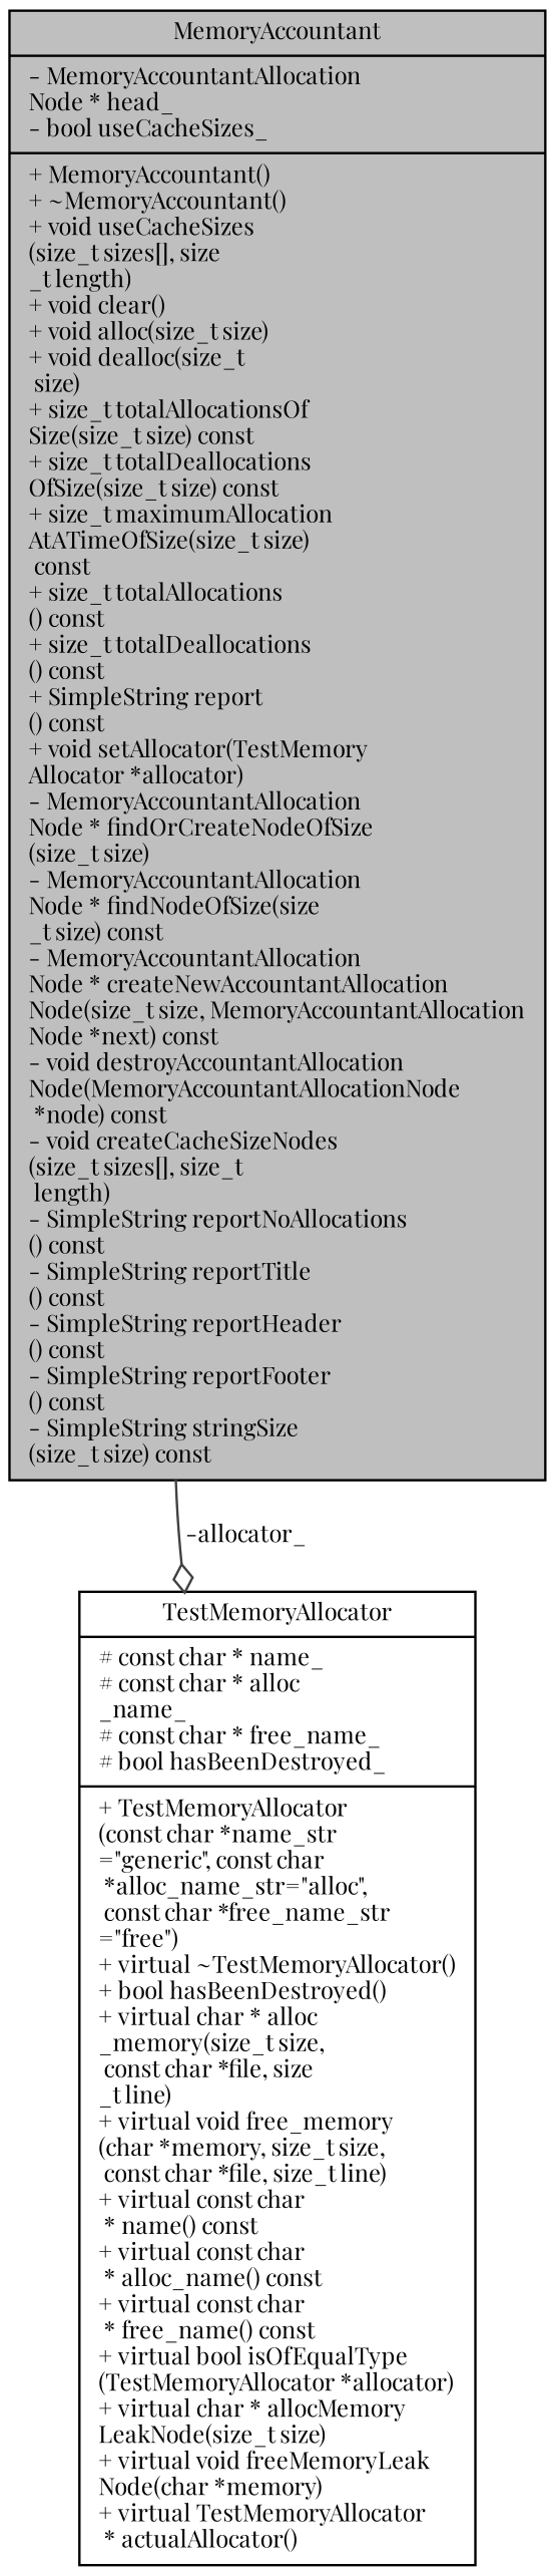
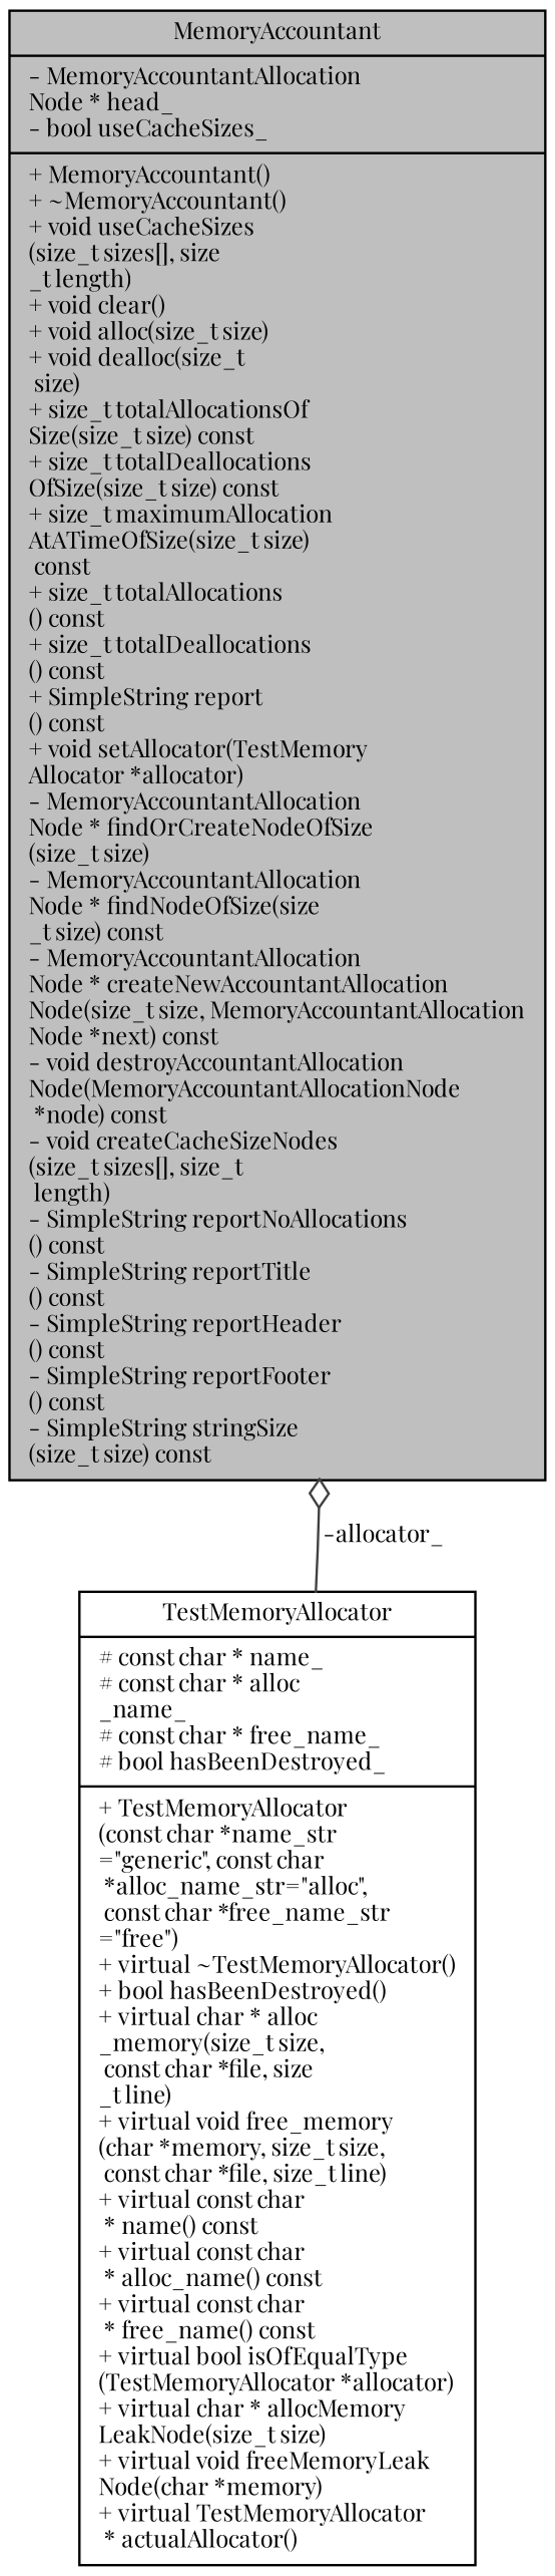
  digraph {
    fontname="Playfair Display"
    node [color=black fontname="Playfair Display" fontsize=10 shape=record style=filled]
    n1 [fillcolor=grey75 fontcolor=black height=0.2 label="{MemoryAccountant\n|- MemoryAccountantAllocation\lNode * head_\l- bool useCacheSizes_\l|+  MemoryAccountant()\l+  ~MemoryAccountant()\l+ void useCacheSizes\l(size_t sizes[], size\l_t length)\l+ void clear()\l+ void alloc(size_t size)\l+ void dealloc(size_t\l size)\l+ size_t totalAllocationsOf\lSize(size_t size) const\l+ size_t totalDeallocations\lOfSize(size_t size) const\l+ size_t maximumAllocation\lAtATimeOfSize(size_t size)\l const\l+ size_t totalAllocations\l() const\l+ size_t totalDeallocations\l() const\l+ SimpleString report\l() const\l+ void setAllocator(TestMemory\lAllocator *allocator)\l- MemoryAccountantAllocation\lNode * findOrCreateNodeOfSize\l(size_t size)\l- MemoryAccountantAllocation\lNode * findNodeOfSize(size\l_t size) const\l- MemoryAccountantAllocation\lNode * createNewAccountantAllocation\lNode(size_t size, MemoryAccountantAllocation\lNode *next) const\l- void destroyAccountantAllocation\lNode(MemoryAccountantAllocationNode\l *node) const\l- void createCacheSizeNodes\l(size_t sizes[], size_t\l length)\l- SimpleString reportNoAllocations\l() const\l- SimpleString reportTitle\l() const\l- SimpleString reportHeader\l() const\l- SimpleString reportFooter\l() const\l- SimpleString stringSize\l(size_t size) const\l}" width=0.4]
    n2 [fillcolor=white height=0.2 label="{TestMemoryAllocator\n|# const char * name_\l# const char * alloc\l_name_\l# const char * free_name_\l# bool hasBeenDestroyed_\l|+  TestMemoryAllocator\l(const char *name_str\l=\"generic\", const char\l *alloc_name_str=\"alloc\",\l const char *free_name_str\l=\"free\")\l+ virtual ~TestMemoryAllocator()\l+ bool hasBeenDestroyed()\l+ virtual char * alloc\l_memory(size_t size,\l const char *file, size\l_t line)\l+ virtual void free_memory\l(char *memory, size_t size,\l const char *file, size_t line)\l+ virtual const char\l * name() const\l+ virtual const char\l * alloc_name() const\l+ virtual const char\l * free_name() const\l+ virtual bool isOfEqualType\l(TestMemoryAllocator *allocator)\l+ virtual char * allocMemory\lLeakNode(size_t size)\l+ virtual void freeMemoryLeak\lNode(char *memory)\l+ virtual TestMemoryAllocator\l * actualAllocator()\l}" width=0.4]
-   n1 -> n2 [arrowhead=odiamond color=grey25 fontname="Playfair Display" fontsize=10 label=" -allocator_" labelfontname=Helvetica labelfontsize=10 style=solid]
+   n2 -> n1 [arrowhead=odiamond color=grey25 fontname="Playfair Display" fontsize=10 label=" -allocator_" labelfontname=Helvetica labelfontsize=10 style=solid]
  }
